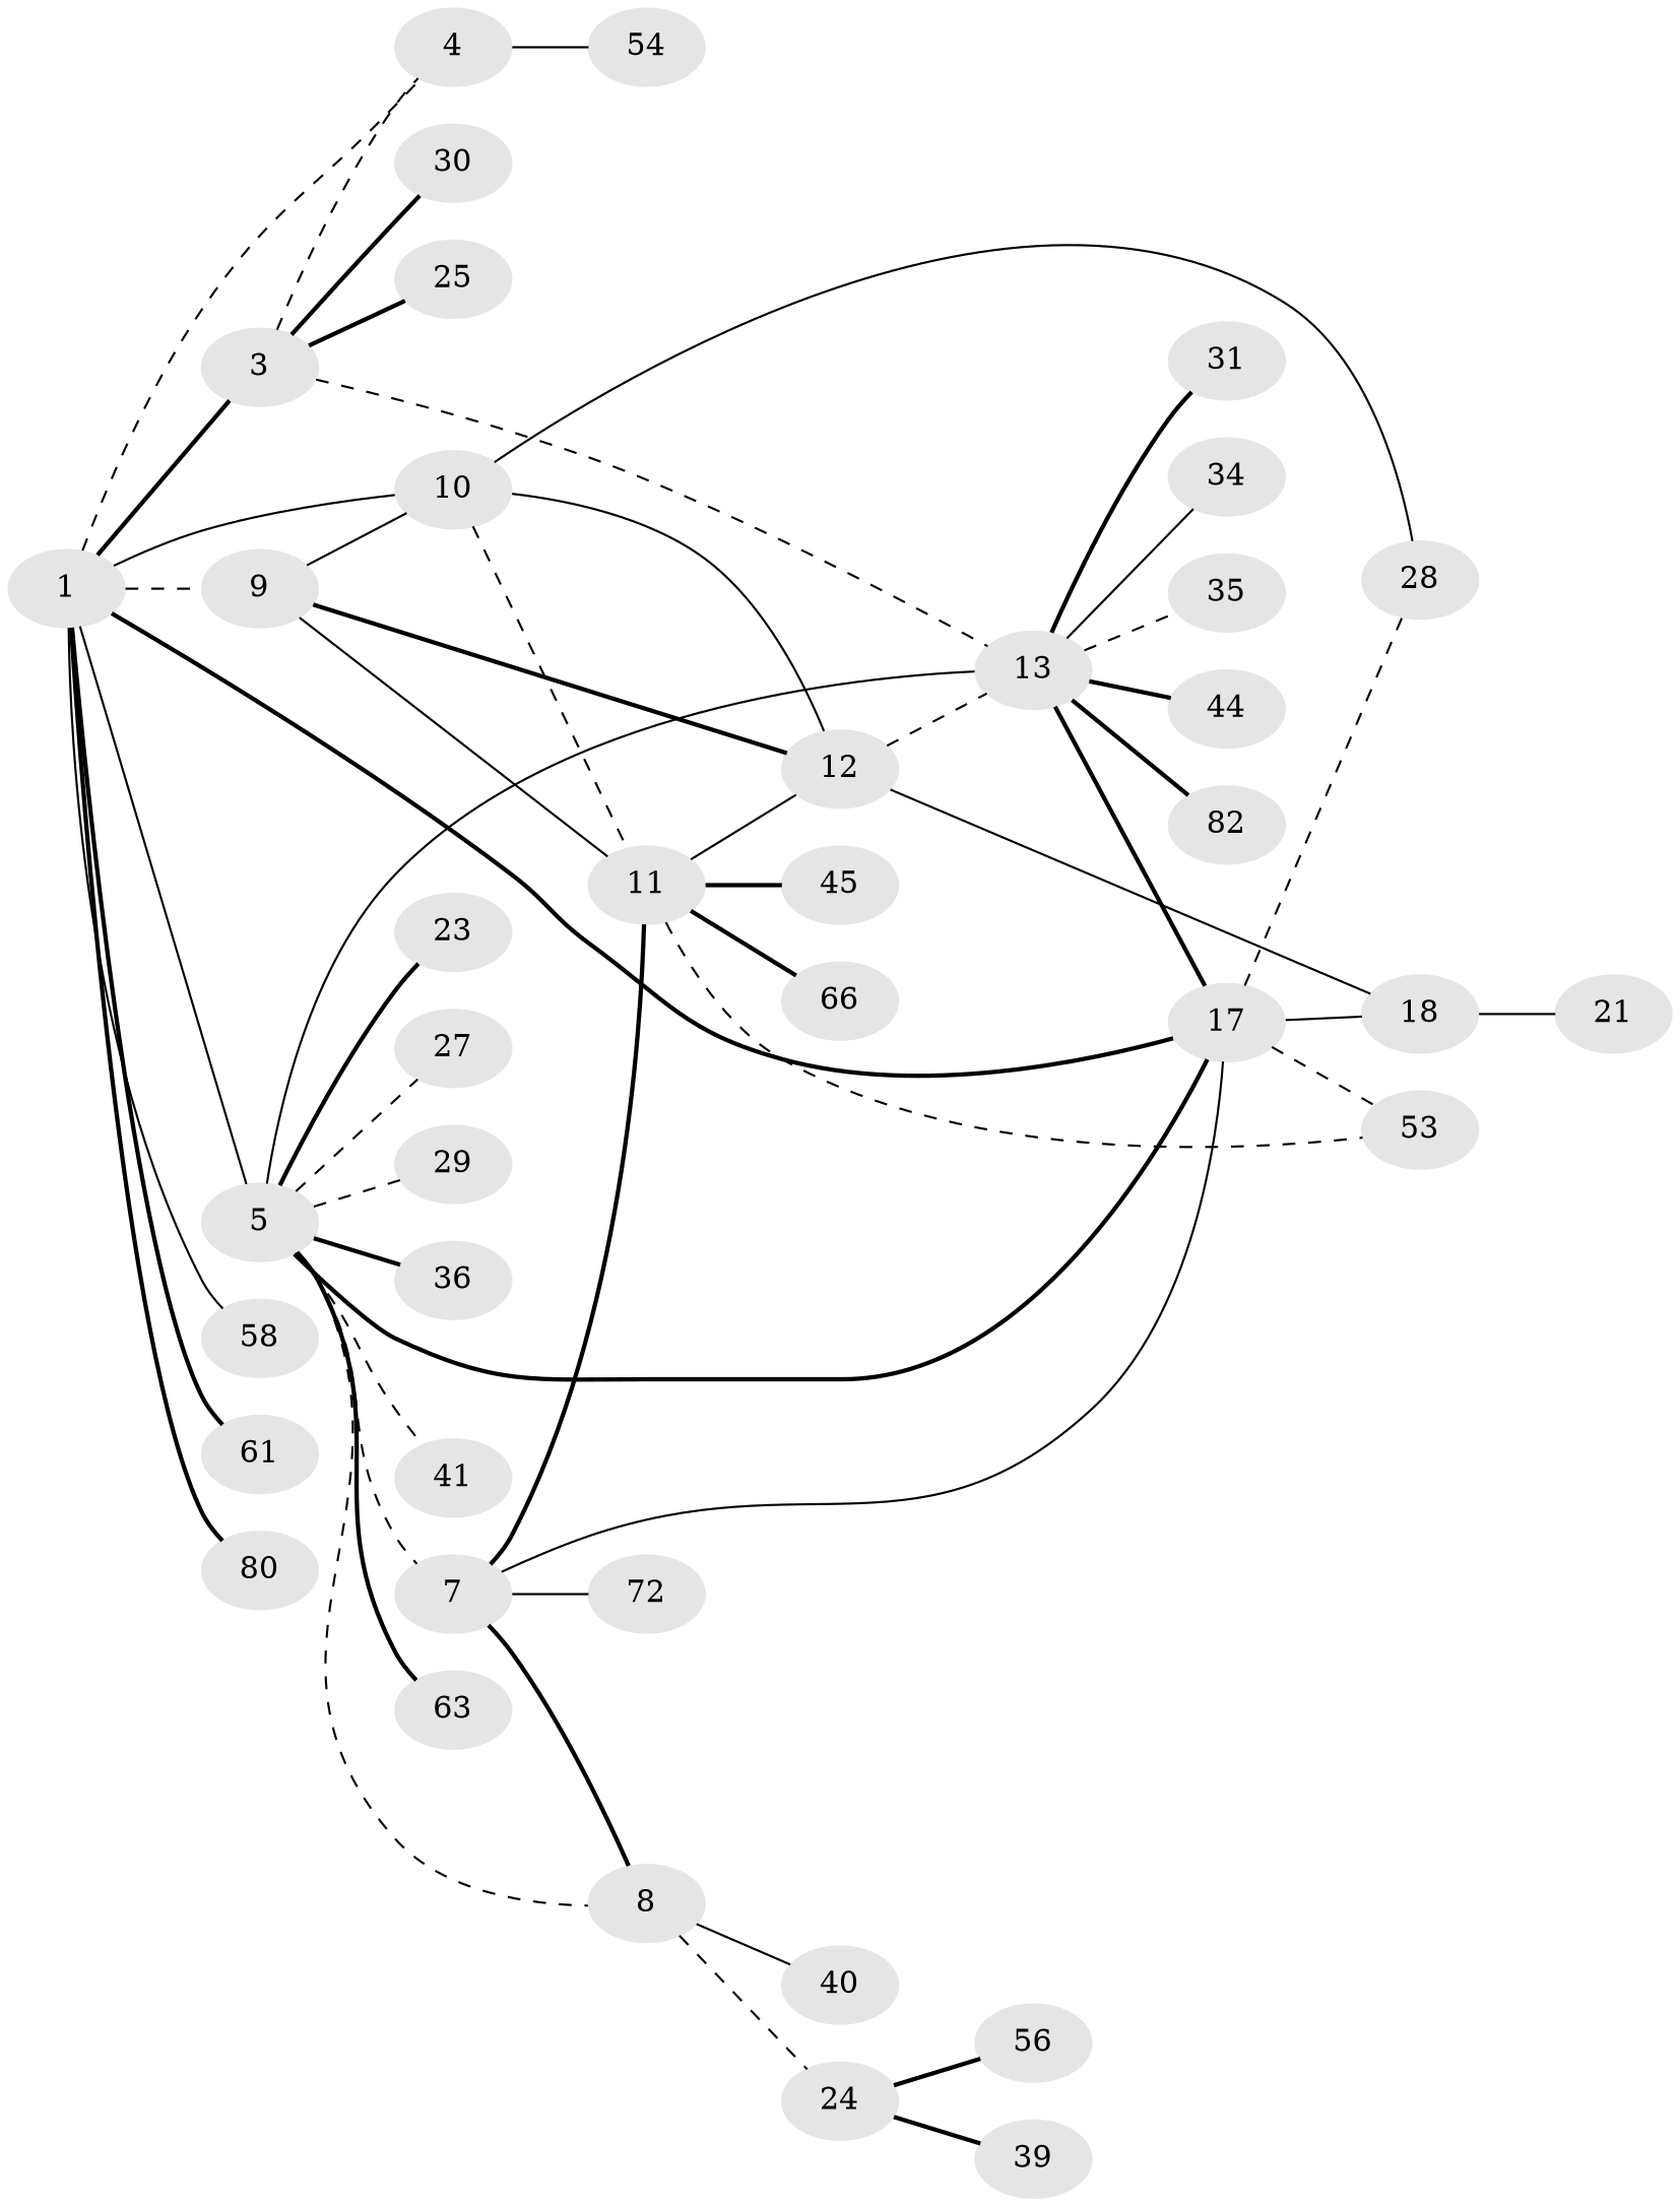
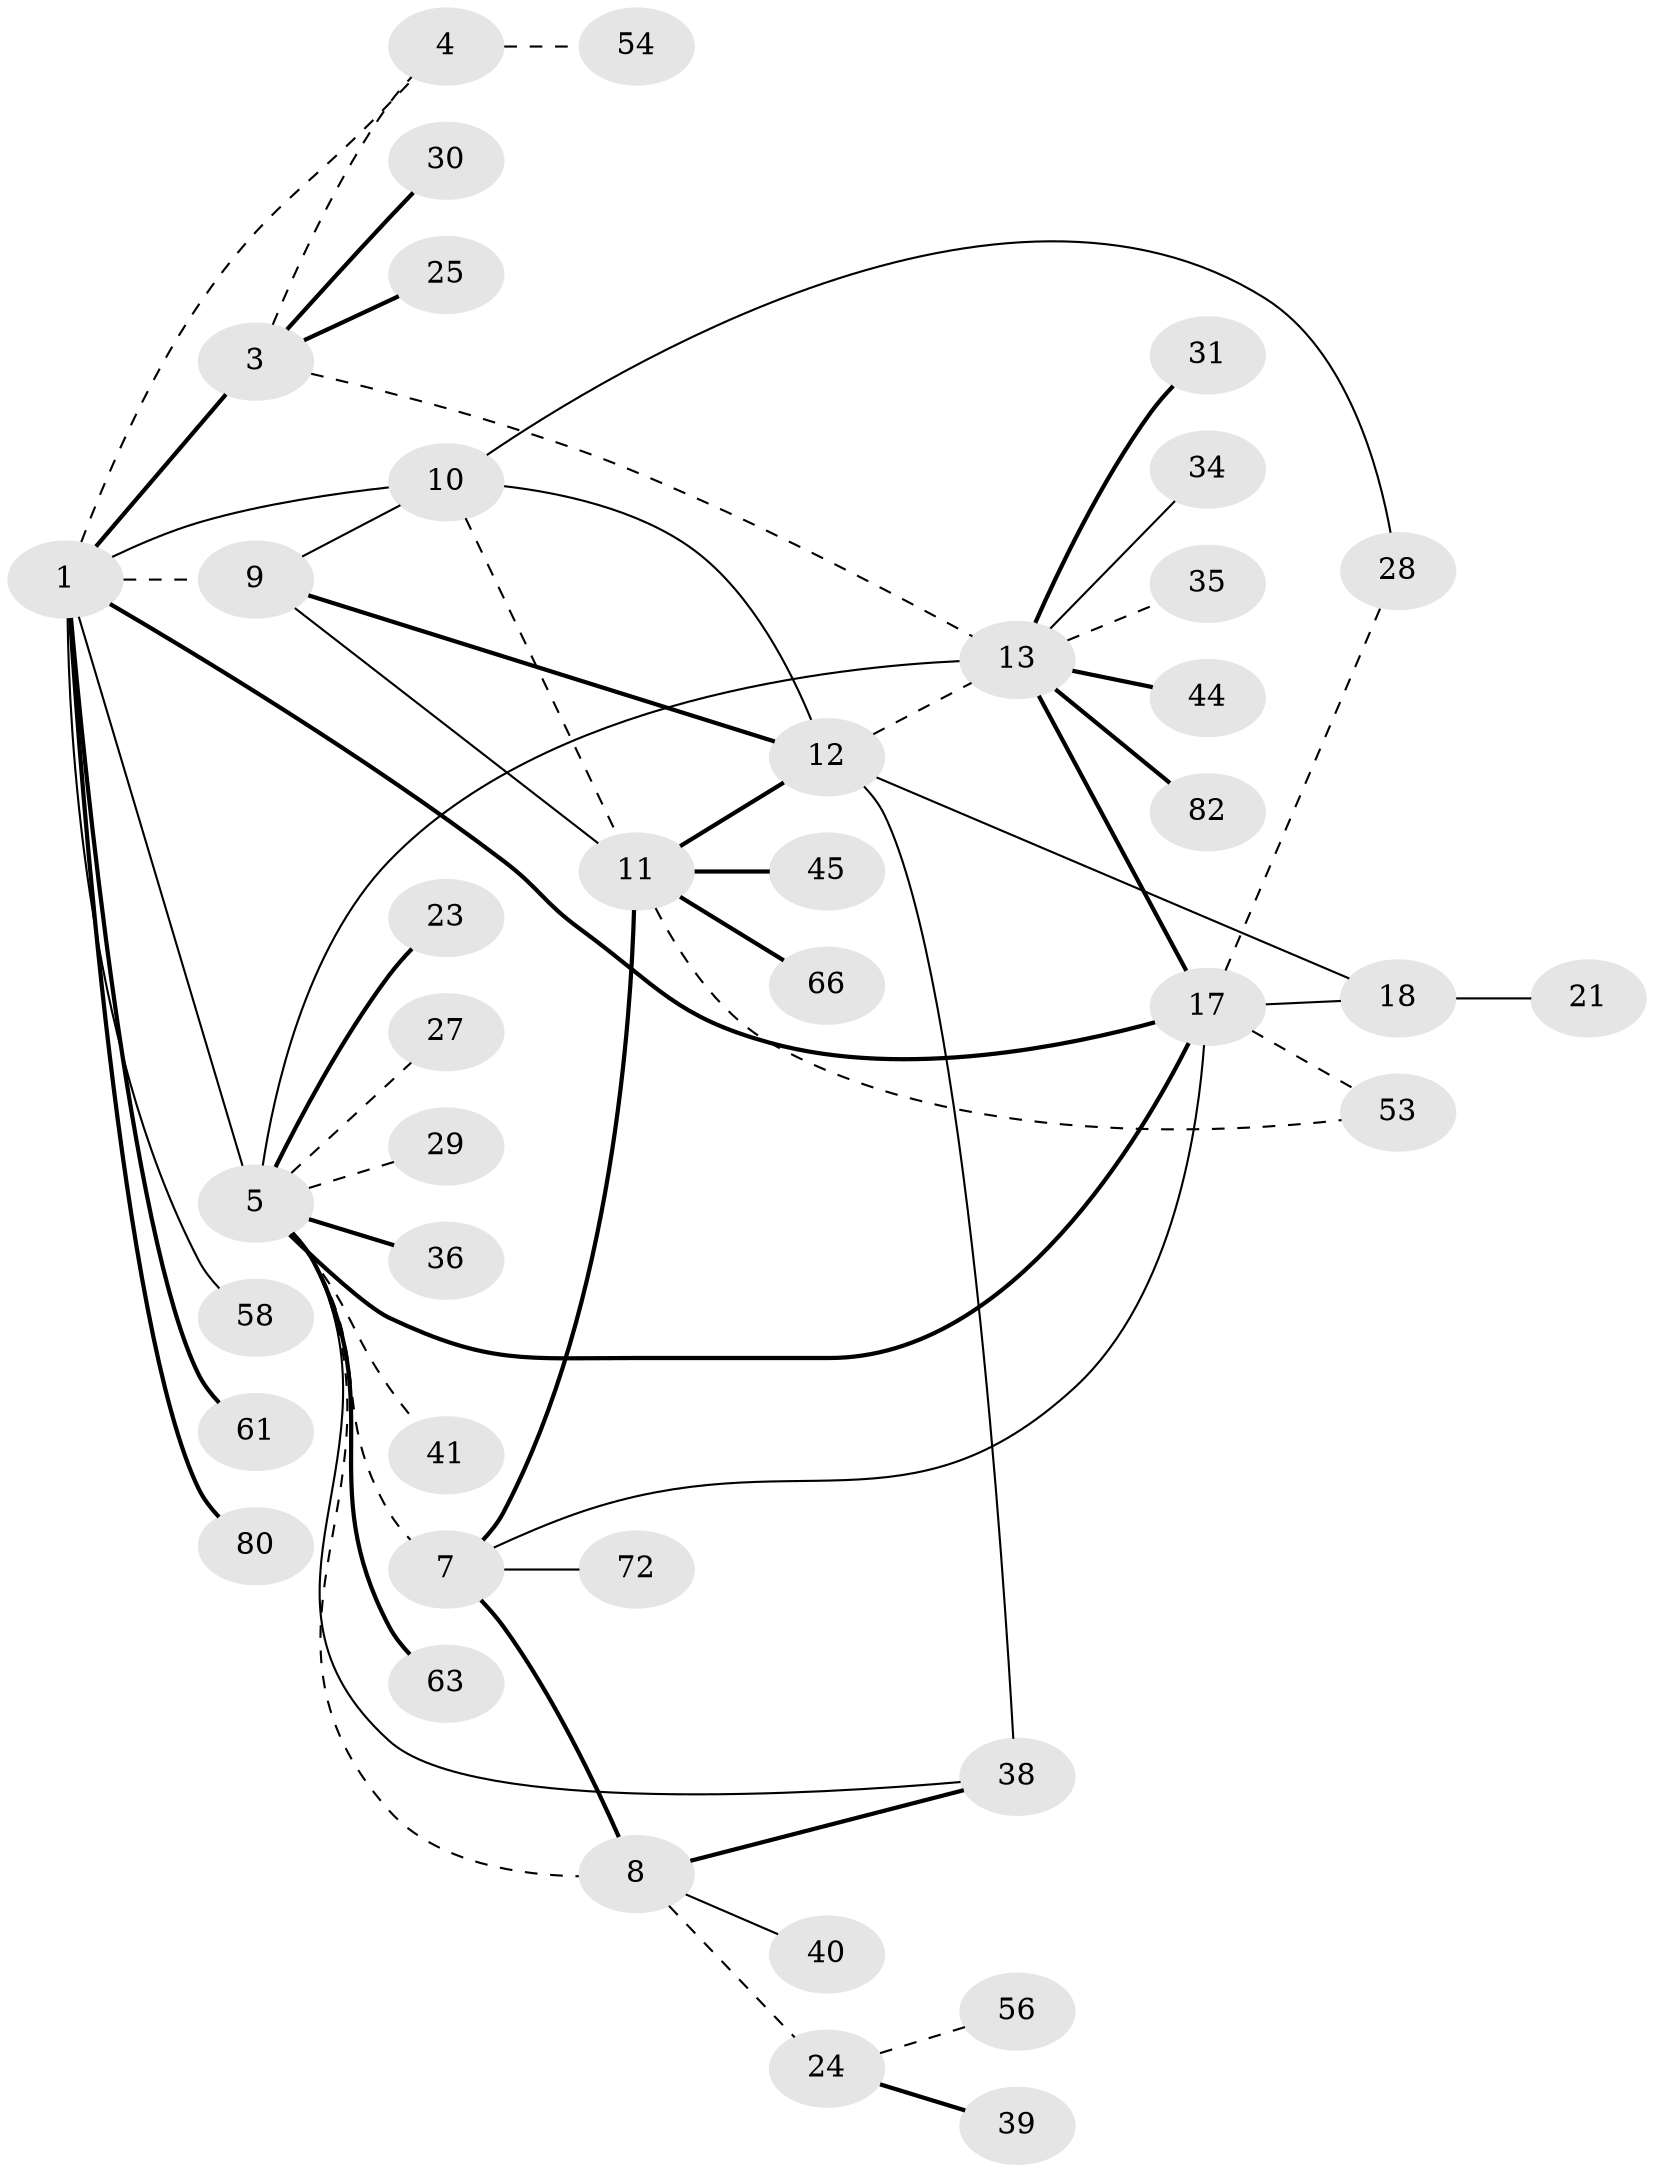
  graph {
    rankdir=LR
    node [color=gray90 style=filled]
    edge [style=bold]
    1 [super="+2"]
    3 [super="+62"]
    4
    5 [super="+6"]
    9
    10 [super="+26+73+74+52+77+57"]
    17 [super="+50+19"]
    58
    61
    80
    13 [super="+14+16"]
    25
    30
    54
    7
    8 [super="+46+78"]
    23
    27
    29
    36
+   38 [super="+64+79"]
    41
    63
    11
    12 [super="+42"]
    28 [super="+69"]
    53 [super="+55"]
    18 [super="+32+49+81+68"]
    31
    34
    35
    44
    82
    72
    24
    40
    45
    66
    39
    56
    21
    1 -- 3 [weight=2]
    1 -- 4 [style=dashed weight=2]
    1 -- 5 [style=solid]
    1 -- 9 [style=dashed]
    1 -- 10 [style=solid]
    1 -- 17
    1 -- 58 [style=solid]
    1 -- 61
    1 -- 80
    3 -- 4 [style=dashed]
    3 -- 13 [style=dashed]
    3 -- 25
    3 -- 30
-   4 -- 54 [style=solid]
+   4 -- 54 [style=dashed]
    5 -- 17
    5 -- 13 [style=solid weight=2]
    5 -- 7 [style=dashed weight=2]
    5 -- 8 [style=dashed weight=2]
    5 -- 23
    5 -- 27 [style=dashed]
    5 -- 29 [style=dashed]
    5 -- 36
+   5 -- 38 [style=solid]
    5 -- 41 [style=dashed]
    5 -- 63
    9 -- 10 [style=solid]
    9 -- 11 [style=solid]
    9 -- 12
    10 -- 11 [style=dashed]
    10 -- 12 [style=solid]
    10 -- 28 [style=solid]
    17 -- 28 [style=dashed]
    17 -- 53 [style=dashed]
    17 -- 18 [style=solid weight=3]
    13 -- 17
    13 -- 31
    13 -- 34 [style=solid]
    13 -- 35 [style=dashed]
    13 -- 44
    13 -- 82
    7 -- 17 [style=solid]
    7 -- 8
    7 -- 11
    7 -- 72 [style=solid]
+   8 -- 38
    8 -- 24 [style=dashed]
    8 -- 40 [style=solid]
-   11 -- 12 [style=solid]
+   11 -- 12
    11 -- 53 [style=dashed]
    11 -- 45
    11 -- 66
    12 -- 13 [style=dashed]
+   12 -- 38 [style=solid]
    12 -- 18 [style=solid]
    18 -- 21 [style=solid]
    24 -- 39
-   24 -- 56
+   24 -- 56 [style=dashed]
  }
